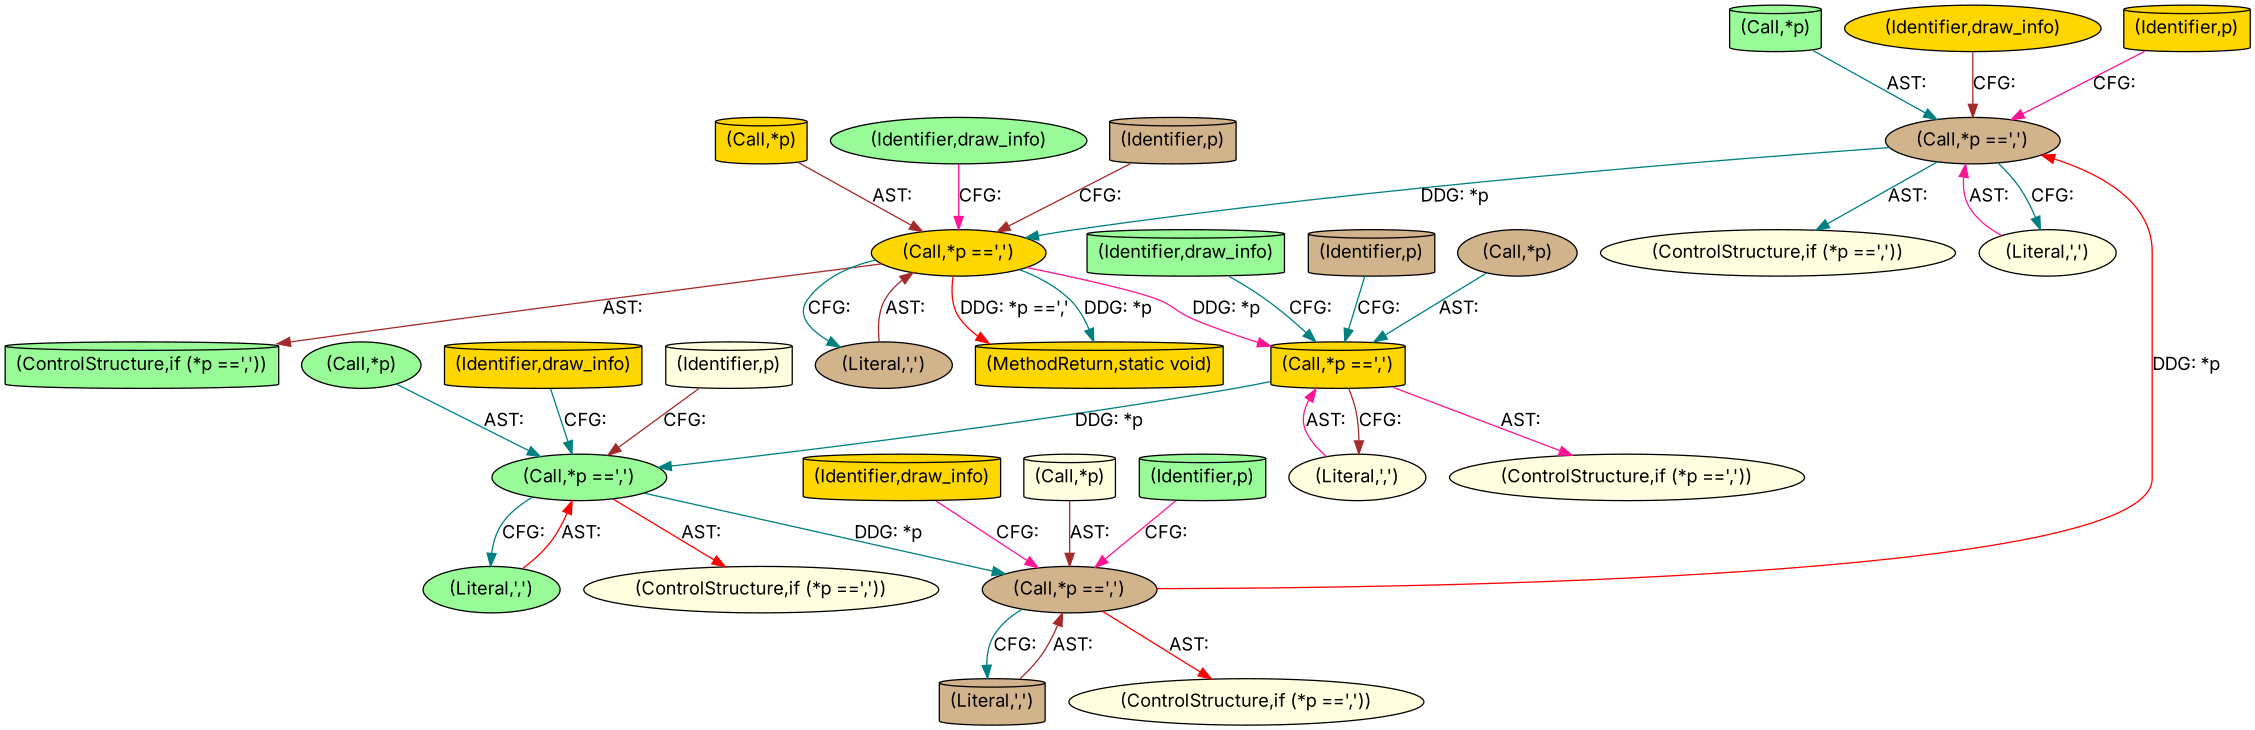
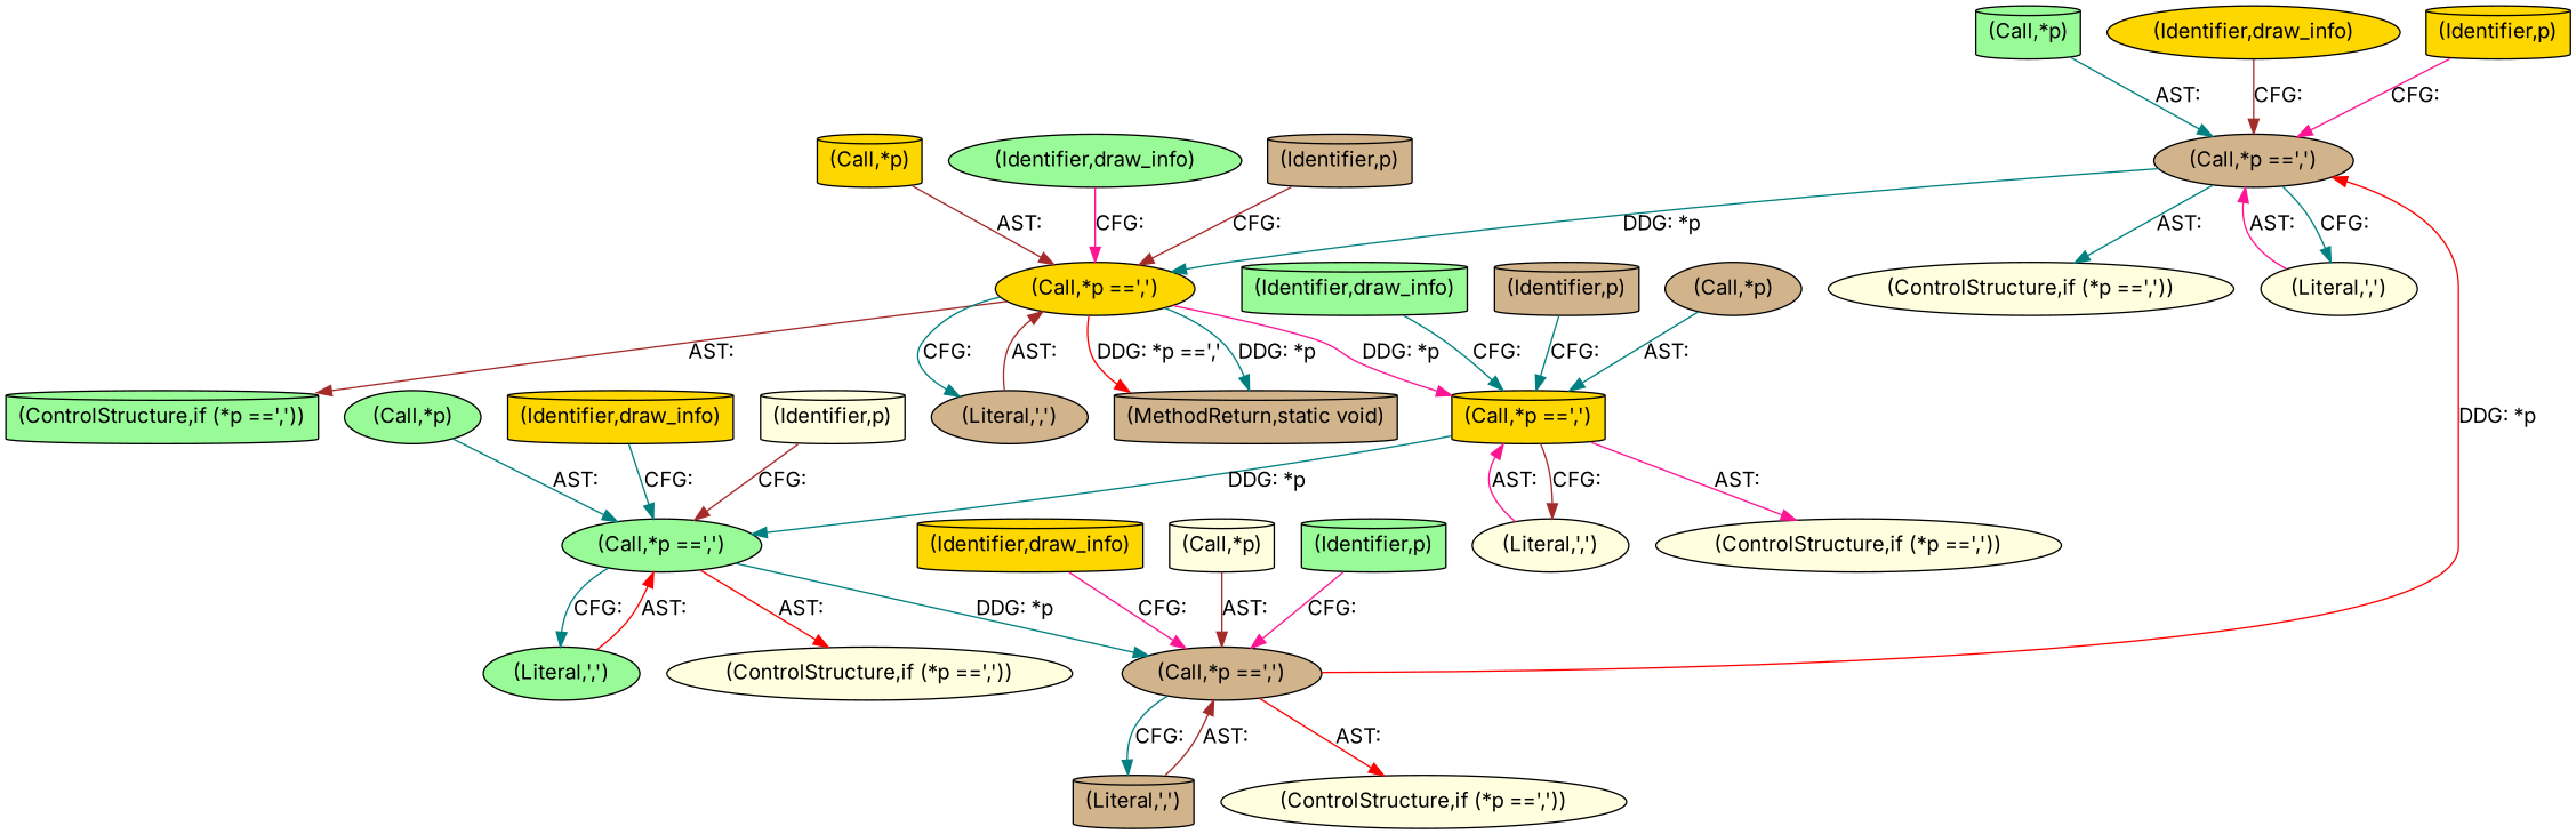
  digraph {
    fontname=Inter
    node [style=filled fillcolor=tan shape=ellipse fontname=Inter]
    edge [color=teal fontname=Inter]
    n1 [label="(Call,*p ==',')"]
    n2 [label="(Call,*p ==',')" fillcolor=gold]
    n3 [label="(Literal,',')" fillcolor=lightyellow]
    n4 [label="(ControlStructure,if (*p ==','))" fillcolor=lightyellow]
    n5 [label="(Call,*p ==',')"]
    n6 [label="(Literal,',')" shape=cylinder]
    n7 [label="(ControlStructure,if (*p ==','))" fillcolor=lightyellow]
    n8 [label="(Call,*p ==',')" fillcolor=palegreen]
    n9 [label="(Literal,',')" fillcolor=palegreen]
    n10 [label="(ControlStructure,if (*p ==','))" fillcolor=lightyellow]
    n11 [label="(Call,*p ==',')" fillcolor=gold shape=cylinder]
    n12 [label="(ControlStructure,if (*p ==','))" fillcolor=lightyellow]
    n13 [label="(Literal,',')" fillcolor=lightyellow]
    n14 [label="(ControlStructure,if (*p ==','))" fillcolor=palegreen shape=cylinder]
    n15 [label="(Literal,',')"]
-   n16 [label="(MethodReturn,static void)" fillcolor=gold shape=cylinder]
+   n16 [label="(MethodReturn,static void)" shape=cylinder]
    n17 [label="(Identifier,draw_info)" fillcolor=palegreen shape=cylinder]
    n18 [label="(Call,*p)" fillcolor=palegreen shape=cylinder]
    n19 [label="(Call,*p)" fillcolor=palegreen]
    n20 [label="(Identifier,draw_info)" fillcolor=gold shape=cylinder]
    n21 [label="(Call,*p)" fillcolor=gold shape=cylinder]
    n22 [label="(Call,*p)" fillcolor=lightyellow shape=cylinder]
    n23 [label="(Identifier,draw_info)" fillcolor=palegreen]
    n24 [label="(Identifier,p)" shape=cylinder]
    n25 [label="(Identifier,draw_info)" fillcolor=gold shape=cylinder]
    n26 [label="(Identifier,p)" shape=cylinder]
    n27 [label="(Identifier,draw_info)" fillcolor=gold]
    n28 [label="(Call,*p)"]
    n29 [label="(Identifier,p)" fillcolor=gold shape=cylinder]
    n30 [label="(Identifier,p)" fillcolor=lightyellow shape=cylinder]
    n31 [label="(Identifier,p)" fillcolor=palegreen shape=cylinder]
    n1 -> n2 [label="DDG: *p"]
    n1 -> n3 [label="CFG: "]
    n1 -> n4 [label="AST: "]
    n2 -> n11 [label="DDG: *p" color=deeppink]
    n2 -> n14 [label="AST: " color=brown]
    n2 -> n15 [label="CFG: "]
    n2 -> n16 [label="DDG: *p ==','" color=red]
    n2 -> n16 [label="DDG: *p"]
    n3 -> n1 [label="AST: " color=deeppink]
    n5 -> n1 [label="DDG: *p" color=red]
    n5 -> n6 [label="CFG: "]
    n5 -> n7 [label="AST: " color=red]
    n6 -> n5 [label="AST: " color=brown]
    n8 -> n5 [label="DDG: *p"]
    n8 -> n9 [label="CFG: "]
    n8 -> n10 [label="AST: " color=red]
    n9 -> n8 [label="AST: " color=red]
    n11 -> n8 [label="DDG: *p"]
    n11 -> n12 [label="AST: " color=deeppink]
    n11 -> n13 [label="CFG: " color=brown]
    n13 -> n11 [label="AST: " color=deeppink]
    n15 -> n2 [label="AST: " color=brown]
    n17 -> n11 [label="CFG: "]
    n18 -> n1 [label="AST: "]
    n19 -> n8 [label="AST: "]
    n20 -> n5 [label="CFG: " color=deeppink]
    n21 -> n2 [label="AST: " color=brown]
    n22 -> n5 [label="AST: " color=brown]
    n23 -> n2 [label="CFG: " color=deeppink]
    n24 -> n2 [label="CFG: " color=brown]
    n25 -> n8 [label="CFG: "]
    n26 -> n11 [label="CFG: "]
    n27 -> n1 [label="CFG: " color=brown]
    n28 -> n11 [label="AST: "]
    n29 -> n1 [label="CFG: " color=deeppink]
    n30 -> n8 [label="CFG: " color=brown]
    n31 -> n5 [label="CFG: " color=deeppink]
  }
